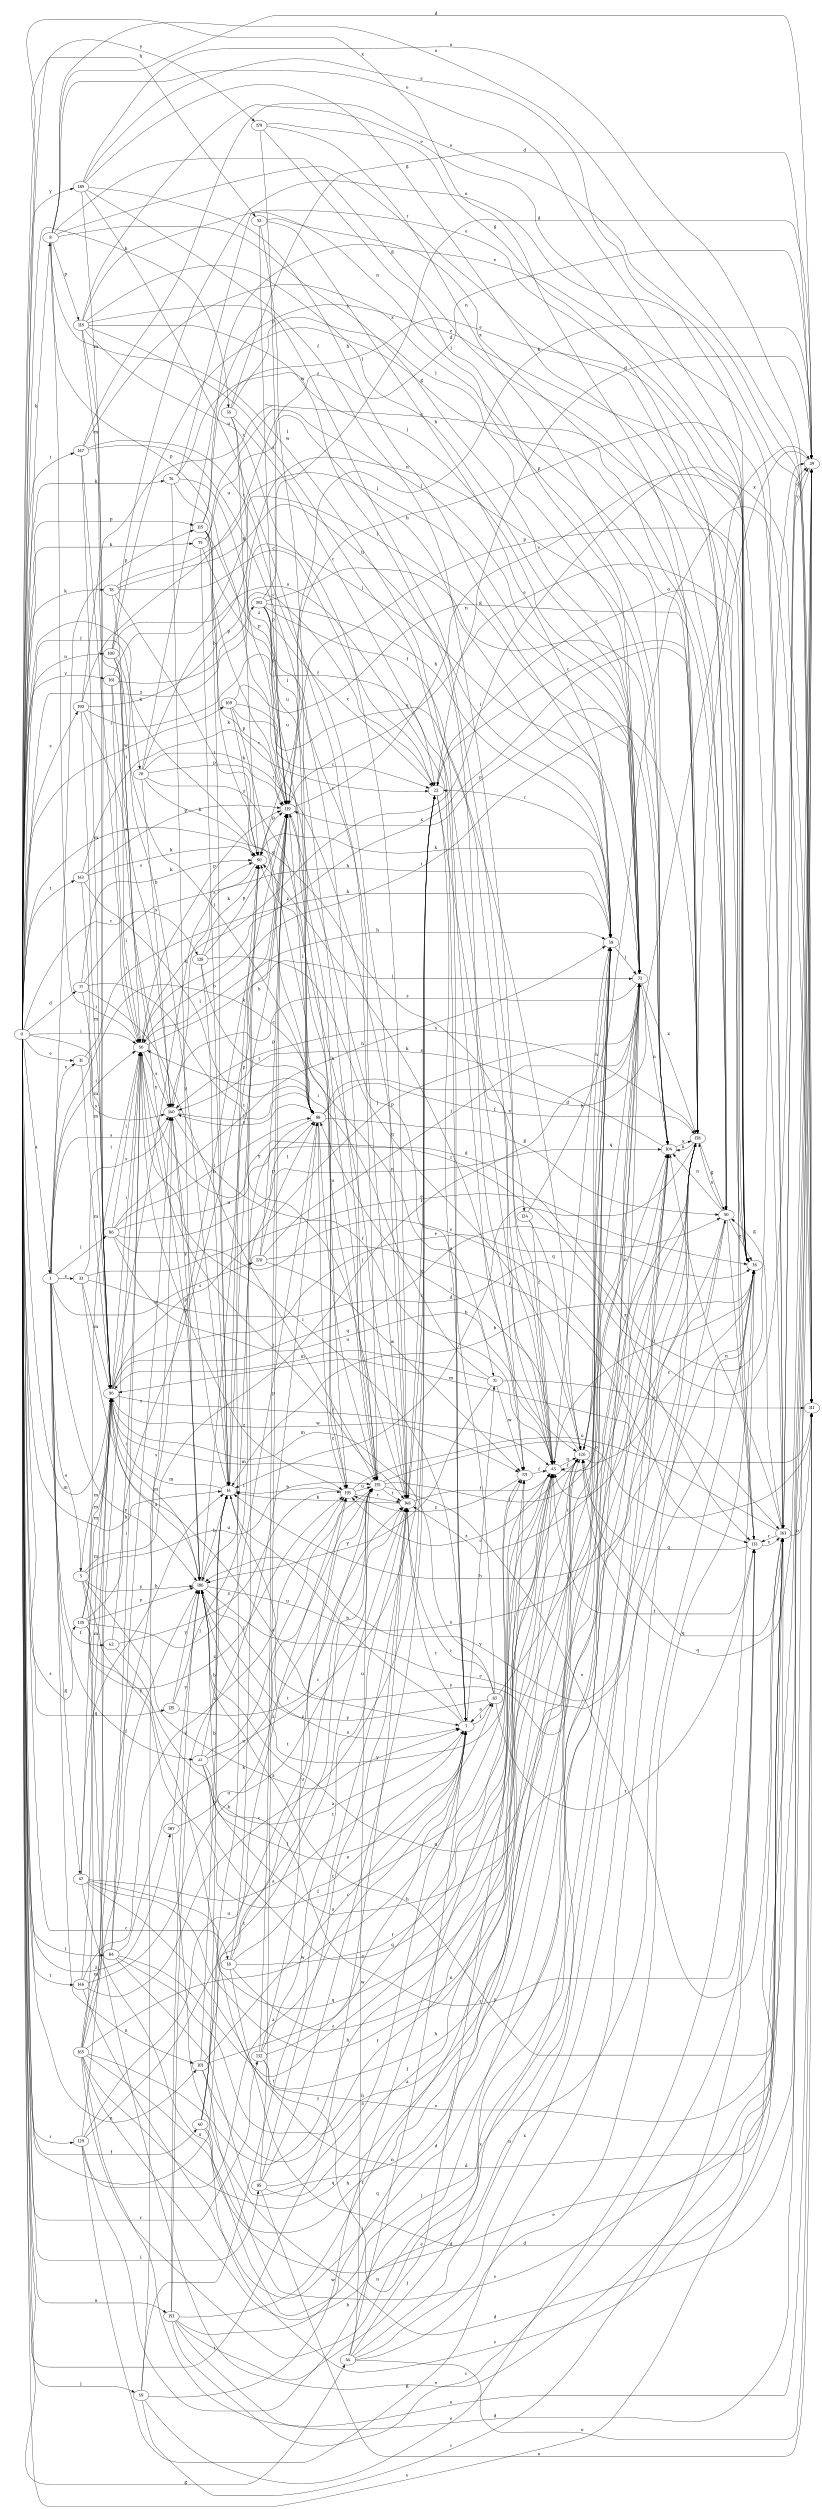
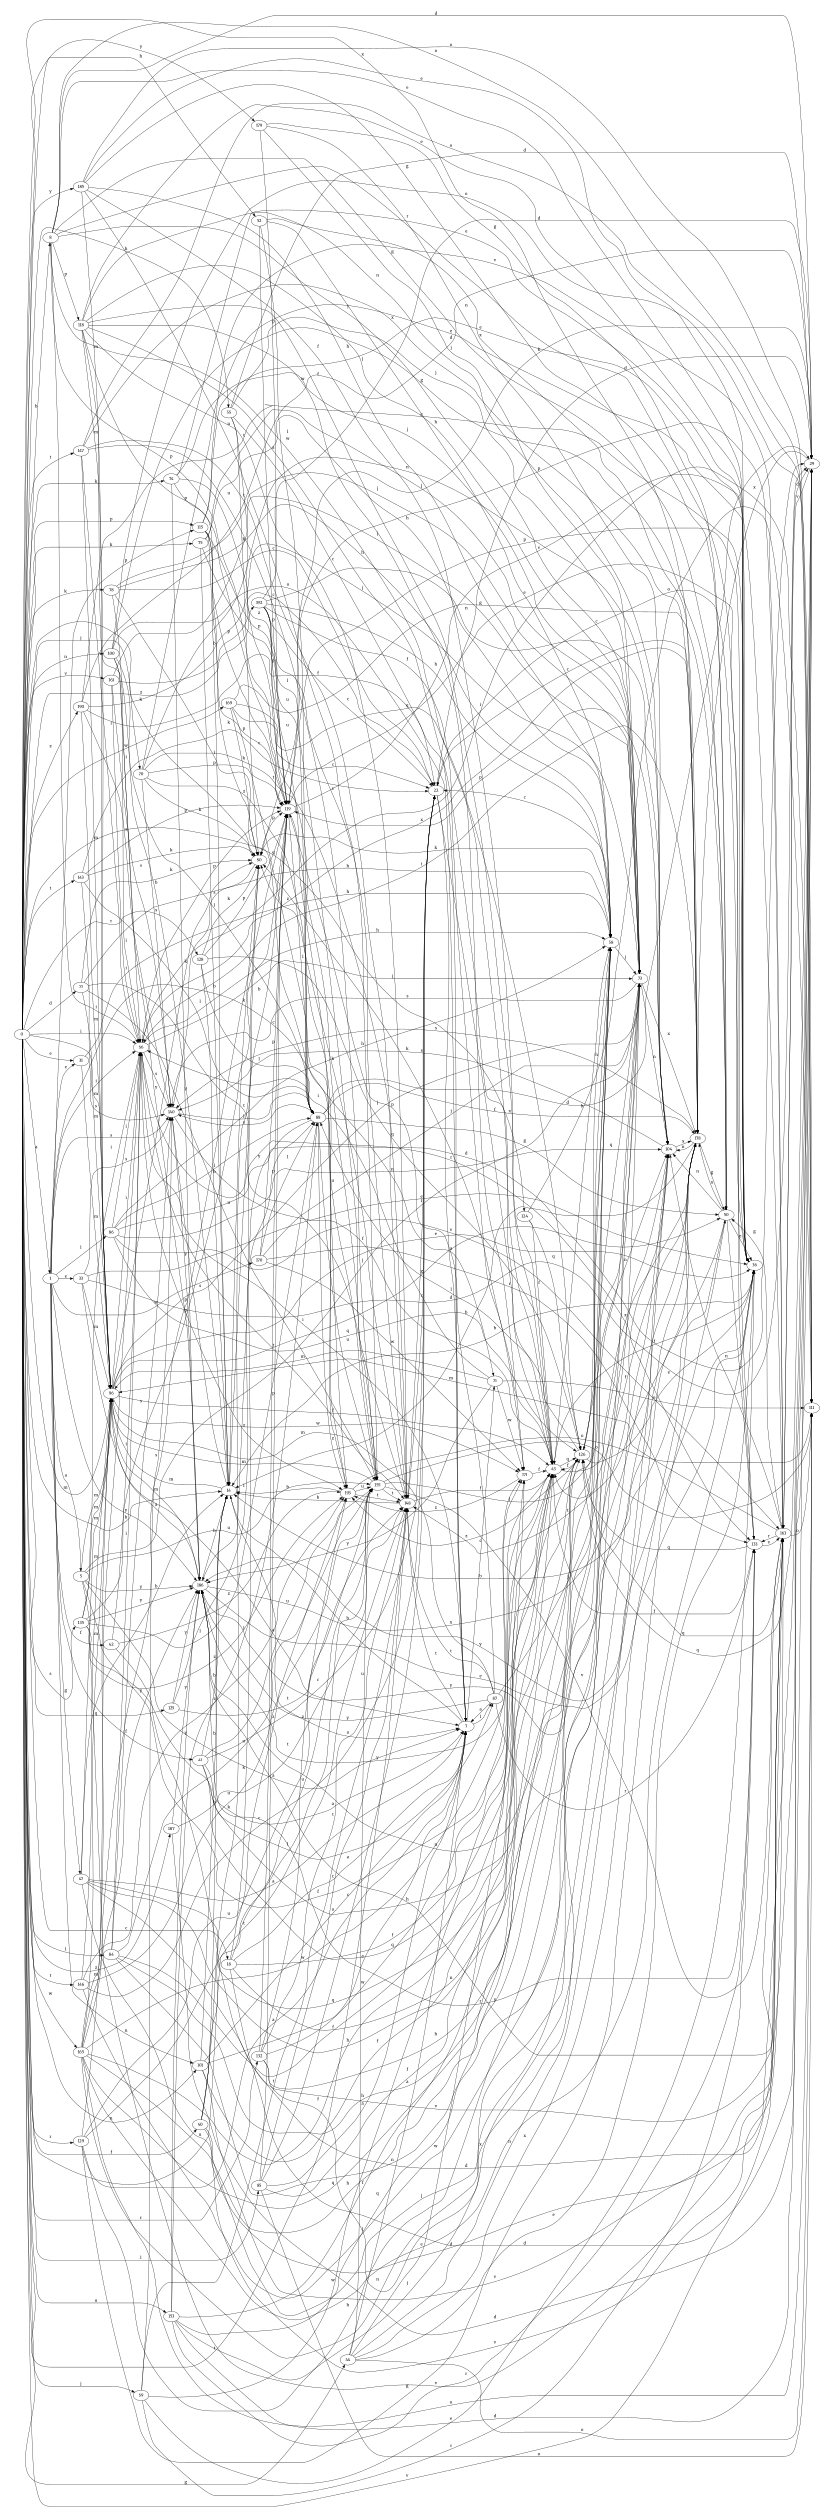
  strict digraph {
    fontname=Merriweather
    rankdir=LR
    node [fontname=Merriweather]
    edge [fontname=Merriweather]
    0
    1
    8
    14
    18
    27
    31
    40
    44
    52
    55
    66
    69
    70
    74
    75
    78
    80
    84
    85
    96
    100
    101
    115
    124
    125
    128
    129
    132
    135
    140
    143
    146
    147
    148
    153
    155
    161
    163
    165
    169
    178
    179
    185
    187
    190
    192
    5
    21
    33
    41
    42
    47
    86
    170
    186
    73
    29
    36
    50
    111
    118
    119
    133
    171
    7
    43
    104
    58
    193
    88
    22
    126
    87
    0 -> 1 [label=a]
    0 -> 8 [label=b]
    0 -> 14 [label=b]
    0 -> 18 [label=c]
    0 -> 27 [label=d]
    0 -> 31 [label=e]
    0 -> 40 [label=f]
    0 -> 44 [label=g]
    0 -> 52 [label=h]
    0 -> 55 [label=h]
    0 -> 66 [label=i]
    0 -> 69 [label=j]
    0 -> 70 [label=j]
    0 -> 74 [label=k]
    0 -> 75 [label=k]
    0 -> 78 [label=k]
    0 -> 80 [label=k]
    0 -> 84 [label=l]
    0 -> 85 [label=l]
    0 -> 96 [label=m]
    0 -> 100 [label=n]
    0 -> 101 [label=n]
    0 -> 115 [label=p]
    0 -> 124 [label=q]
    0 -> 125 [label=q]
    0 -> 128 [label=r]
    0 -> 129 [label=r]
    0 -> 132 [label=r]
    0 -> 135 [label=s]
    0 -> 140 [label=s]
    0 -> 143 [label=t]
    0 -> 146 [label=t]
    0 -> 147 [label=t]
    0 -> 148 [label=t]
    0 -> 153 [label=u]
    0 -> 155 [label=u]
    0 -> 161 [label=v]
    0 -> 163 [label=v]
+   0 -> 165 [label=w]
    0 -> 169 [label=w]
    0 -> 178 [label=x]
    0 -> 179 [label=y]
    0 -> 185 [label=y]
    0 -> 187 [label=z]
    0 -> 190 [label=z]
    0 -> 192 [label=z]
    1 -> 31 [label=e]
    1 -> 66 [label=i]
    1 -> 101 [label=n]
    1 -> 115 [label=p]
    1 -> 140 [label=s]
    1 -> 5 [label=a]
    1 -> 21 [label=c]
    1 -> 33 [label=e]
    1 -> 41 [label=f]
    1 -> 42 [label=f]
    1 -> 47 [label=g]
    1 -> 86 [label=l]
    1 -> 170 [label=w]
    1 -> 186 [label=y]
    8 -> 66 [label=i]
    8 -> 73 [label=j]
    8 -> 29 [label=d]
    8 -> 36 [label=e]
    8 -> 50 [label=g]
    8 -> 111 [label=o]
    8 -> 118 [label=p]
    8 -> 119 [label=p]
    8 -> 133 [label=r]
    8 -> 171 [label=w]
    14 -> 80 [label=k]
    14 -> 96 [label=m]
    14 -> 140 [label=s]
    14 -> 7 [label=a]
    18 -> 80 [label=k]
    18 -> 155 [label=u]
    18 -> 29 [label=d]
    18 -> 7 [label=a]
    18 -> 43 [label=f]
    18 -> 104 [label=n]
    27 -> 80 [label=k]
    27 -> 96 [label=m]
    27 -> 148 [label=t]
    27 -> 155 [label=u]
    27 -> 58 [label=h]
    31 -> 96 [label=m]
    31 -> 58 [label=h]
    40 -> 14 [label=b]
    40 -> 80 [label=k]
    40 -> 163 [label=v]
    40 -> 73 [label=j]
    40 -> 193 [label=z]
    44 -> 155 [label=u]
    44 -> 178 [label=x]
    44 -> 36 [label=e]
    44 -> 111 [label=o]
-   44 -> 171 [label=d]
+   44 -> 171 [label=w]
    44 -> 7 [label=a]
    44 -> 104 [label=n]
    52 -> 178 [label=x]
    52 -> 119 [label=p]
    52 -> 58 [label=h]
    52 -> 88 [label=l]
    55 -> 80 [label=k]
    55 -> 73 [label=j]
    55 -> 29 [label=d]
    55 -> 119 [label=p]
    55 -> 22 [label=c]
    66 -> 140 [label=s]
    66 -> 148 [label=t]
    66 -> 178 [label=x]
    66 -> 73 [label=j]
    66 -> 119 [label=p]
    66 -> 133 [label=r]
    66 -> 58 [label=h]
    66 -> 193 [label=z]
    69 -> 140 [label=s]
    69 -> 148 [label=t]
    69 -> 36 [label=e]
    69 -> 133 [label=r]
    69 -> 171 [label=w]
    70 -> 80 [label=k]
    70 -> 140 [label=s]
    70 -> 148 [label=t]
    70 -> 36 [label=e]
    70 -> 119 [label=p]
    70 -> 104 [label=n]
    70 -> 193 [label=z]
    74 -> 186 [label=y]
    74 -> 73 [label=j]
    74 -> 36 [label=e]
    74 -> 119 [label=p]
    74 -> 193 [label=z]
    75 -> 14 [label=b]
    75 -> 155 [label=u]
    75 -> 73 [label=j]
    75 -> 58 [label=h]
    78 -> 66 [label=i]
    78 -> 73 [label=j]
    78 -> 58 [label=h]
    78 -> 88 [label=l]
    78 -> 22 [label=c]
    80 -> 140 [label=s]
    80 -> 119 [label=p]
    84 -> 66 [label=i]
    84 -> 140 [label=s]
    84 -> 155 [label=u]
    84 -> 43 [label=f]
    84 -> 104 [label=n]
    84 -> 58 [label=h]
    85 -> 148 [label=t]
    85 -> 111 [label=o]
    85 -> 119 [label=p]
    85 -> 7 [label=a]
    85 -> 43 [label=f]
    85 -> 22 [label=c]
    96 -> 66 [label=i]
    96 -> 80 [label=k]
    96 -> 186 [label=a]
    96 -> 73 [label=j]
    96 -> 36 [label=e]
    96 -> 50 [label=g]
    96 -> 171 [label=w]
    96 -> 43 [label=f]
    100 -> 66 [label=i]
    100 -> 186 [label=y]
    100 -> 50 [label=g]
    100 -> 111 [label=o]
    100 -> 7 [label=a]
    100 -> 88 [label=l]
    101 -> 14 [label=b]
    101 -> 163 [label=v]
    101 -> 171 [label=w]
    101 -> 7 [label=a]
    101 -> 43 [label=f]
    115 -> 14 [label=b]
    115 -> 80 [label=k]
    115 -> 155 [label=u]
    115 -> 163 [label=v]
    115 -> 36 [label=e]
    115 -> 119 [label=p]
    124 -> 111 [label=o]
    124 -> 43 [label=f]
    124 -> 126 [label=q]
    125 -> 148 [label=t]
    125 -> 186 [label=y]
    125 -> 88 [label=l]
    128 -> 14 [label=b]
    128 -> 80 [label=k]
    128 -> 119 [label=p]
    128 -> 88 [label=l]
    128 -> 126 [label=q]
    129 -> 96 [label=m]
    129 -> 148 [label=t]
    129 -> 155 [label=u]
    129 -> 50 [label=g]
    129 -> 7 [label=a]
    129 -> 58 [label=h]
    132 -> 148 [label=t]
    132 -> 178 [label=x]
    132 -> 119 [label=p]
    132 -> 7 [label=a]
    132 -> 58 [label=h]
    132 -> 193 [label=z]
    135 -> 66 [label=i]
    135 -> 96 [label=m]
    135 -> 163 [label=v]
    135 -> 186 [label=y]
    135 -> 119 [label=p]
    135 -> 193 [label=z]
    135 -> 88 [label=l]
    140 -> 186 [label=y]
    140 -> 43 [label=f]
    140 -> 88 [label=l]
    143 -> 80 [label=k]
    143 -> 96 [label=m]
    143 -> 119 [label=p]
    143 -> 88 [label=l]
    143 -> 22 [label=c]
    146 -> 96 [label=m]
    146 -> 155 [label=u]
    146 -> 73 [label=j]
    146 -> 193 [label=z]
    146 -> 22 [label=c]
    147 -> 66 [label=i]
    147 -> 96 [label=m]
    147 -> 148 [label=t]
    147 -> 155 [label=u]
    147 -> 178 [label=x]
    147 -> 111 [label=o]
    148 -> 14 [label=b]
    148 -> 80 [label=k]
    148 -> 43 [label=f]
    148 -> 22 [label=c]
    153 -> 186 [label=y]
    153 -> 73 [label=j]
    153 -> 29 [label=d]
    153 -> 133 [label=r]
    153 -> 43 [label=f]
    153 -> 88 [label=l]
    153 -> 126 [label=q]
    155 -> 96 [label=m]
    155 -> 148 [label=t]
    155 -> 163 [label=v]
    155 -> 73 [label=j]
    155 -> 111 [label=o]
    161 -> 66 [label=i]
    161 -> 140 [label=s]
    161 -> 73 [label=j]
    161 -> 22 [label=c]
    163 -> 96 [label=m]
    163 -> 186 [label=y]
    163 -> 29 [label=d]
    163 -> 50 [label=g]
    163 -> 111 [label=o]
    163 -> 119 [label=p]
    163 -> 133 [label=r]
    163 -> 104 [label=n]
    163 -> 126 [label=q]
    165 -> 66 [label=i]
    165 -> 96 [label=m]
    165 -> 186 [label=y]
    165 -> 36 [label=e]
    165 -> 111 [label=o]
    165 -> 119 [label=p]
    165 -> 171 [label=w]
    165 -> 43 [label=f]
    165 -> 104 [label=n]
    165 -> 58 [label=h]
    165 -> 126 [label=q]
    169 -> 80 [label=k]
    169 -> 50 [label=g]
    169 -> 193 [label=z]
    169 -> 22 [label=c]
    169 -> 126 [label=q]
    178 -> 14 [label=b]
    178 -> 66 [label=i]
    178 -> 140 [label=s]
    178 -> 186 [label=y]
    178 -> 50 [label=g]
    178 -> 43 [label=f]
    178 -> 104 [label=n]
    178 -> 22 [label=c]
    179 -> 73 [label=j]
    179 -> 50 [label=g]
    179 -> 119 [label=p]
    179 -> 104 [label=n]
    185 -> 96 [label=m]
    185 -> 155 [label=u]
    185 -> 36 [label=e]
    185 -> 50 [label=g]
    185 -> 111 [label=o]
    185 -> 43 [label=f]
    185 -> 58 [label=h]
    187 -> 148 [label=t]
    187 -> 186 [label=y]
    187 -> 29 [label=d]
    190 -> 96 [label=m]
    190 -> 140 [label=s]
    190 -> 73 [label=j]
    190 -> 29 [label=d]
    190 -> 36 [label=e]
    190 -> 43 [label=f]
    192 -> 148 [label=t]
    192 -> 29 [label=d]
    192 -> 119 [label=p]
    192 -> 43 [label=f]
    192 -> 104 [label=n]
    192 -> 58 [label=h]
    192 -> 88 [label=l]
    192 -> 22 [label=c]
    5 -> 96 [label=m]
    5 -> 155 [label=u]
    5 -> 186 [label=y]
    5 -> 73 [label=j]
    5 -> 7 [label=a]
    5 -> 43 [label=f]
    5 -> 87 [label=l]
    21 -> 66 [label=i]
    21 -> 96 [label=m]
    21 -> 186 [label=y]
    21 -> 111 [label=o]
    21 -> 171 [label=w]
    33 -> 96 [label=m]
    33 -> 140 [label=s]
    33 -> 29 [label=d]
    33 -> 36 [label=e]
    33 -> 7 [label=a]
    41 -> 14 [label=b]
    41 -> 155 [label=u]
    41 -> 7 [label=a]
    41 -> 58 [label=h]
    41 -> 22 [label=c]
    41 -> 126 [label=q]
    42 -> 66 [label=i]
    42 -> 29 [label=d]
    42 -> 193 [label=z]
    47 -> 14 [label=b]
    47 -> 96 [label=m]
    47 -> 163 [label=v]
    47 -> 29 [label=d]
    47 -> 7 [label=a]
    47 -> 58 [label=h]
    47 -> 126 [label=q]
    86 -> 66 [label=i]
    86 -> 163 [label=v]
    86 -> 29 [label=d]
    86 -> 104 [label=n]
    86 -> 58 [label=h]
    86 -> 88 [label=l]
    86 -> 126 [label=q]
    170 -> 73 [label=j]
    170 -> 119 [label=p]
    170 -> 133 [label=r]
    170 -> 171 [label=w]
    170 -> 88 [label=l]
    186 -> 14 [label=b]
    186 -> 96 [label=m]
    186 -> 178 [label=x]
    186 -> 36 [label=e]
    186 -> 133 [label=r]
    186 -> 104 [label=n]
    73 -> 140 [label=s]
    73 -> 178 [label=x]
    73 -> 104 [label=n]
    73 -> 126 [label=q]
    29 -> 80 [label=k]
    29 -> 163 [label=v]
    29 -> 178 [label=x]
    29 -> 126 [label=q]
    36 -> 14 [label=b]
    36 -> 186 [label=y]
    36 -> 119 [label=p]
    36 -> 43 [label=f]
    50 -> 14 [label=b]
    50 -> 148 [label=t]
    50 -> 178 [label=x]
    50 -> 36 [label=e]
    50 -> 133 [label=r]
    50 -> 104 [label=n]
    111 -> 66 [label=i]
    118 -> 14 [label=b]
    118 -> 96 [label=m]
    118 -> 148 [label=t]
    118 -> 73 [label=j]
    118 -> 36 [label=e]
-   186 -> 119 [label=p]
+   118 -> 119 [label=p]
    118 -> 171 [label=w]
    118 -> 7 [label=a]
    118 -> 43 [label=f]
    118 -> 104 [label=n]
    119 -> 14 [label=b]
    119 -> 155 [label=u]
    119 -> 163 [label=v]
    119 -> 36 [label=e]
    119 -> 88 [label=l]
    133 -> 163 [label=v]
    133 -> 43 [label=f]
    133 -> 22 [label=c]
    133 -> 126 [label=q]
    171 -> 43 [label=f]
    171 -> 193 [label=z]
    7 -> 14 [label=b]
    7 -> 66 [label=i]
    7 -> 148 [label=t]
    7 -> 21 [label=c]
    7 -> 87 [label=l]
    43 -> 80 [label=k]
    43 -> 178 [label=x]
    43 -> 186 [label=y]
    43 -> 58 [label=h]
    43 -> 126 [label=q]
    104 -> 140 [label=s]
    104 -> 178 [label=x]
    104 -> 119 [label=p]
    58 -> 80 [label=k]
    58 -> 73 [label=j]
    58 -> 22 [label=c]
    193 -> 14 [label=b]
    193 -> 148 [label=t]
    193 -> 155 [label=u]
    193 -> 111 [label=o]
    88 -> 140 [label=s]
    88 -> 155 [label=u]
    88 -> 178 [label=x]
    88 -> 186 [label=y]
    88 -> 29 [label=d]
    88 -> 50 [label=g]
    88 -> 193 [label=z]
    22 -> 148 [label=t]
    22 -> 29 [label=d]
    22 -> 7 [label=a]
    22 -> 43 [label=f]
    126 -> 36 [label=e]
    126 -> 43 [label=f]
    126 -> 104 [label=n]
    126 -> 58 [label=h]
    126 -> 193 [label=z]
    126 -> 88 [label=l]
    87 -> 96 [label=m]
    87 -> 148 [label=t]
    87 -> 186 [label=y]
    87 -> 73 [label=j]
    87 -> 119 [label=p]
    87 -> 133 [label=r]
    87 -> 7 [label=a]
  }
